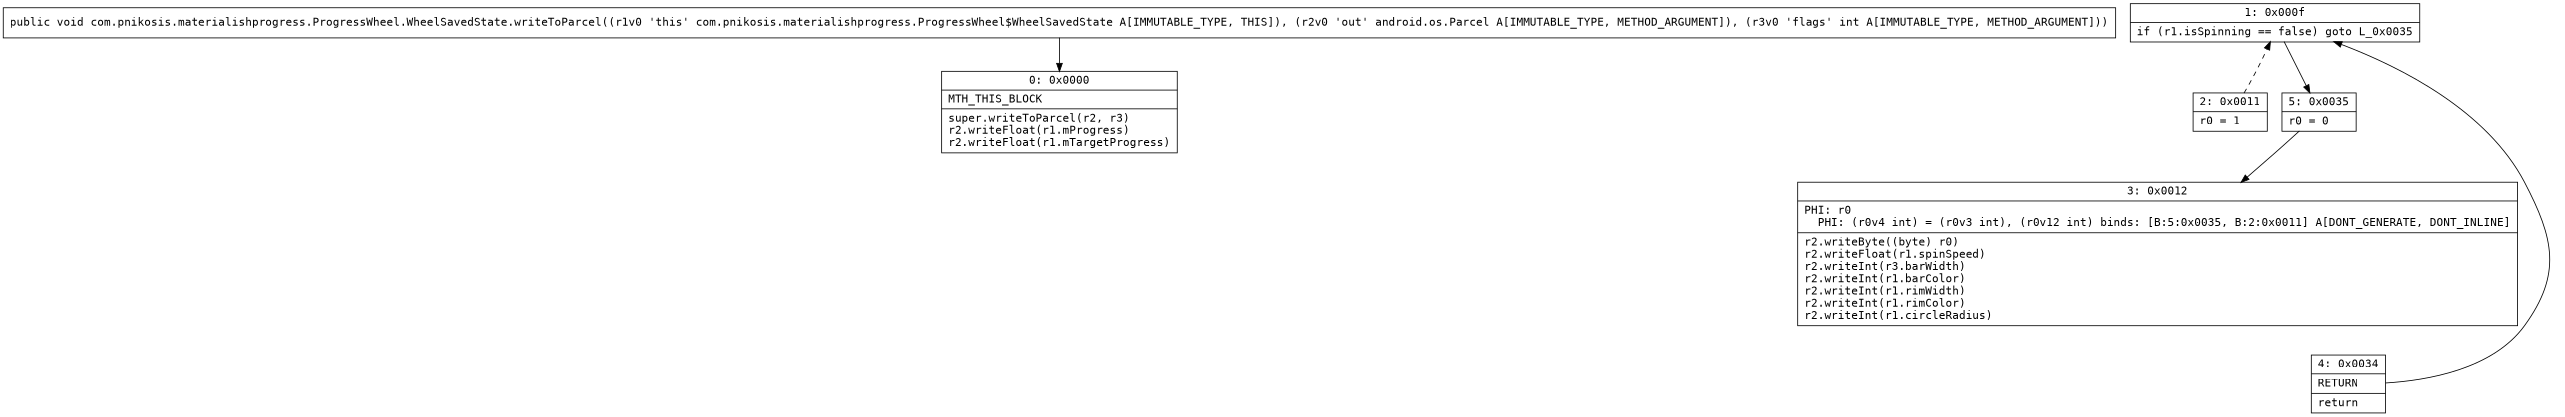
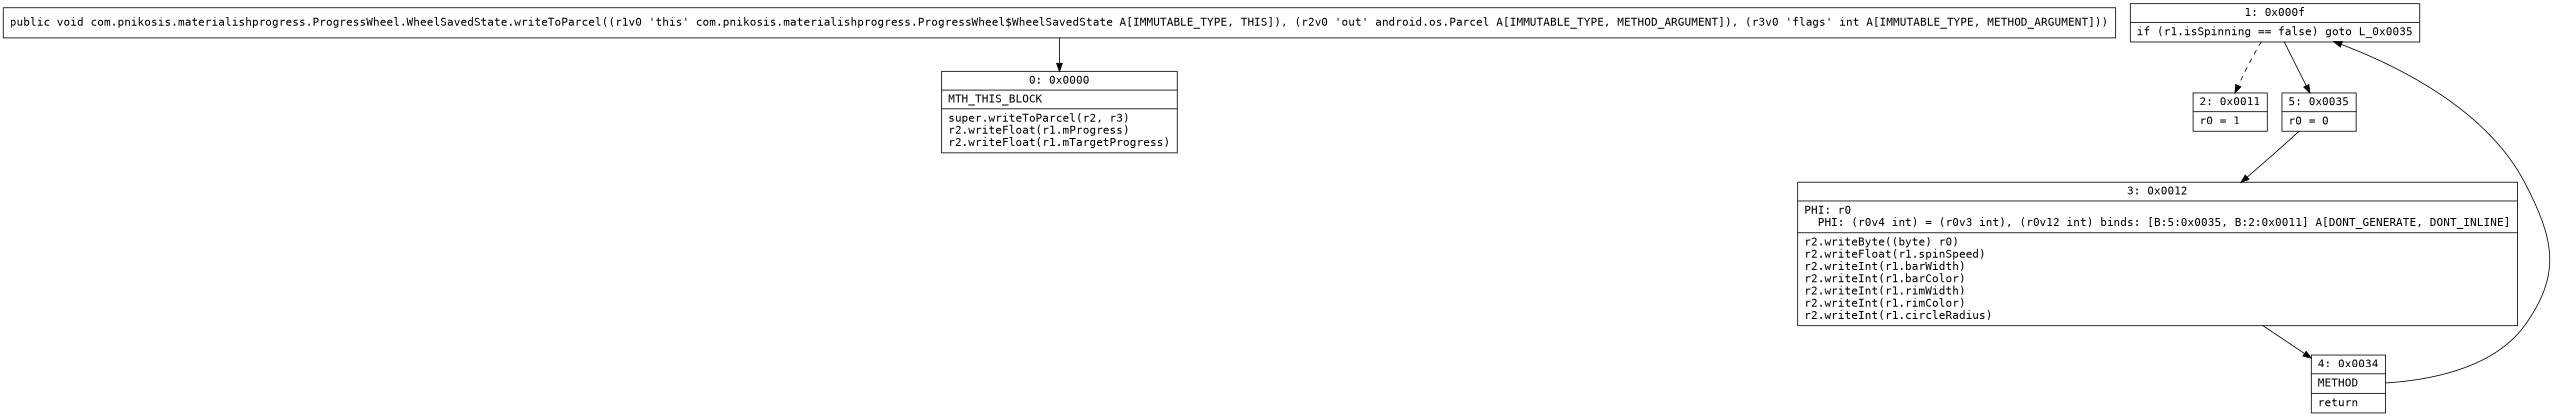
  digraph {
    fontname="DejaVu Sans Mono"
    node [fontname="DejaVu Sans Mono" shape=record]
    edge [fontname="DejaVu Sans Mono"]
    n1 [label="{0\:\ 0x0000|MTH_THIS_BLOCK\l|super.writeToParcel(r2, r3)\lr2.writeFloat(r1.mProgress)\lr2.writeFloat(r1.mTargetProgress)\l}"]
    n2 [label="{1\:\ 0x000f|if (r1.isSpinning == false) goto L_0x0035\l}"]
    n3 [label="{2\:\ 0x0011|r0 = 1\l}"]
    n4 [label="{5\:\ 0x0035|r0 = 0\l}"]
-   n5 [label="{3\:\ 0x0012|PHI: r0 \l  PHI: (r0v4 int) = (r0v3 int), (r0v12 int) binds: [B:5:0x0035, B:2:0x0011] A[DONT_GENERATE, DONT_INLINE]\l|r2.writeByte((byte) r0)\lr2.writeFloat(r1.spinSpeed)\lr2.writeInt(r3.barWidth)\lr2.writeInt(r1.barColor)\lr2.writeInt(r1.rimWidth)\lr2.writeInt(r1.rimColor)\lr2.writeInt(r1.circleRadius)\l}"]
-   n6 [label="{4\:\ 0x0034|RETURN\l|return\l}"]
+   n5 [label="{3\:\ 0x0012|PHI: r0 \l  PHI: (r0v4 int) = (r0v3 int), (r0v12 int) binds: [B:5:0x0035, B:2:0x0011] A[DONT_GENERATE, DONT_INLINE]\l|r2.writeByte((byte) r0)\lr2.writeFloat(r1.spinSpeed)\lr2.writeInt(r1.barWidth)\lr2.writeInt(r1.barColor)\lr2.writeInt(r1.rimWidth)\lr2.writeInt(r1.rimColor)\lr2.writeInt(r1.circleRadius)\l}"]
+   n6 [label="{4\:\ 0x0034|METHOD\l|return\l}"]
    n7 [label="{public void com.pnikosis.materialishprogress.ProgressWheel.WheelSavedState.writeToParcel((r1v0 'this' com.pnikosis.materialishprogress.ProgressWheel$WheelSavedState A[IMMUTABLE_TYPE, THIS]), (r2v0 'out' android.os.Parcel A[IMMUTABLE_TYPE, METHOD_ARGUMENT]), (r3v0 'flags' int A[IMMUTABLE_TYPE, METHOD_ARGUMENT])) }"]
-   n3 -> n2 [style=dashed]
+   n2 -> n3 [style=dashed]
    n2 -> n4
    n4 -> n5
+   n5 -> n6
    n6 -> n2
    n7 -> n1
  }
